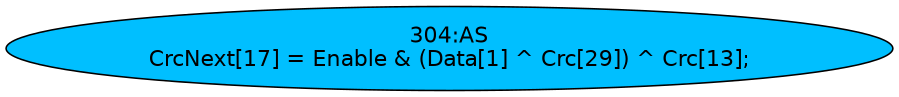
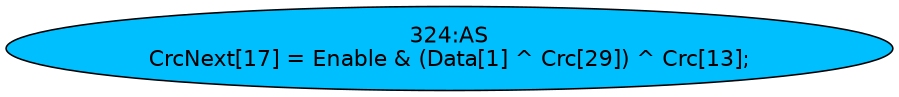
  strict digraph {
    fontname="DejaVu Sans"
-   n1 [ast="<pyverilog.vparser.ast.Assign object at 0x7fb43032ca90>" def_var="['CrcNext']" fillcolor=deepskyblue label="304:AS\nCrcNext[17] = Enable & (Data[1] ^ Crc[29]) ^ Crc[13];" statements="[]" style=filled typ=Assign use_var="['Enable', 'Data', 'Crc', 'Crc']" fontname="DejaVu Sans"]
+   n1 [ast="<pyverilog.vparser.ast.Assign object at 0x7fb43032ca90>" def_var="['CrcNext']" fillcolor=deepskyblue label="324:AS\nCrcNext[17] = Enable & (Data[1] ^ Crc[29]) ^ Crc[13];" statements="[]" style=filled typ=Assign use_var="['Enable', 'Data', 'Crc', 'Crc']" fontname="DejaVu Sans"]
  }
